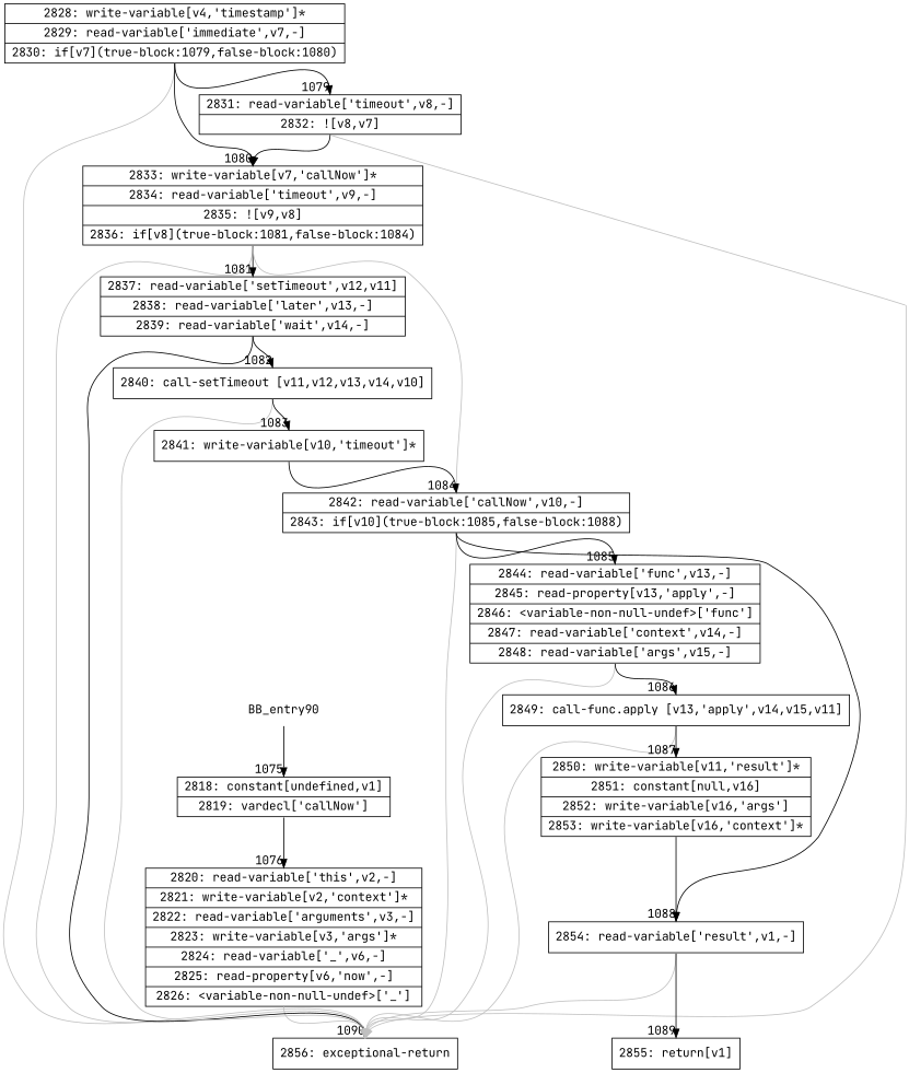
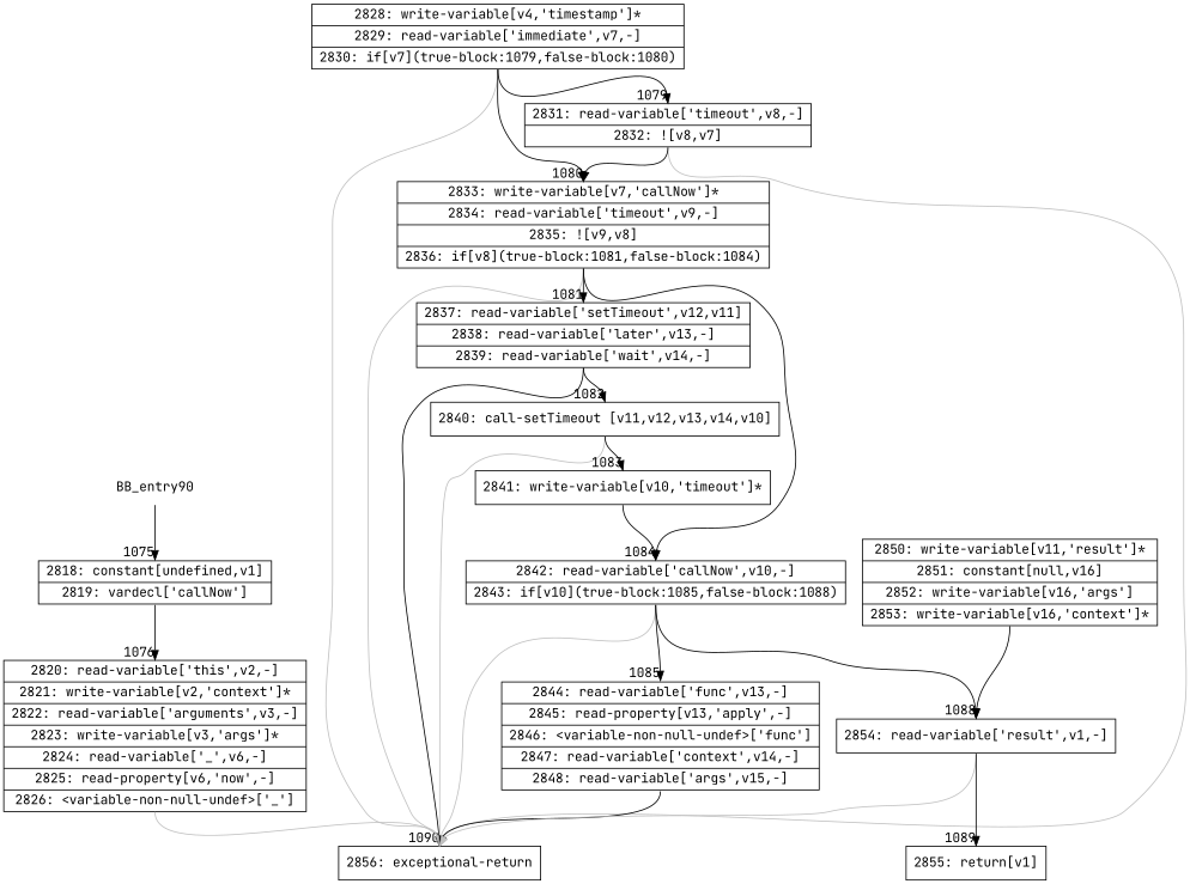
  digraph {
    fontname="JetBrains Mono"
    rankdir=TD
    node [fontname="JetBrains Mono" shape=record]
    edge [fontname="JetBrains Mono" headport=n tailport=s]
    n1 [label=BB_entry90 shape=none]
    n2 [label="{2818: constant[undefined,v1]|2819: vardecl['callNow']}"]
    n3 [label="{2820: read-variable['this',v2,-]|2821: write-variable[v2,'context']*|2822: read-variable['arguments',v3,-]|2823: write-variable[v3,'args']*|2824: read-variable['_',v6,-]|2825: read-property[v6,'now',-]|2826: \<variable-non-null-undef\>['_']}"]
    n4 [label="{2856: exceptional-return}"]
    n5 [label="{2828: write-variable[v4,'timestamp']*|2829: read-variable['immediate',v7,-]|2830: if[v7](true-block:1079,false-block:1080)}"]
    n6 [label="{2833: write-variable[v7,'callNow']*|2834: read-variable['timeout',v9,-]|2835: ![v9,v8]|2836: if[v8](true-block:1081,false-block:1084)}"]
    n7 [label="{2831: read-variable['timeout',v8,-]|2832: ![v8,v7]}"]
    n8 [label="{2837: read-variable['setTimeout',v12,v11]|2838: read-variable['later',v13,-]|2839: read-variable['wait',v14,-]}"]
    n9 [label="{2842: read-variable['callNow',v10,-]|2843: if[v10](true-block:1085,false-block:1088)}"]
    n10 [label="{2840: call-setTimeout [v11,v12,v13,v14,v10]}"]
    n11 [label="{2844: read-variable['func',v13,-]|2845: read-property[v13,'apply',-]|2846: \<variable-non-null-undef\>['func']|2847: read-variable['context',v14,-]|2848: read-variable['args',v15,-]}"]
    n12 [label="{2854: read-variable['result',v1,-]}"]
    n13 [label="{2841: write-variable[v10,'timeout']*}"]
-   n14 [label="{2849: call-func.apply [v13,'apply',v14,v15,v11]}"]
    n15 [label="{2855: return[v1]}"]
    n16 [label="{2850: write-variable[v11,'result']*|2851: constant[null,v16]|2852: write-variable[v16,'args']|2853: write-variable[v16,'context']*}"]
    n1 -> n2 [headlabel="    1075"]
    n2 -> n3 [headlabel="      1076"]
    n3 -> n4 [color=gray headlabel="      1090"]
    n5 -> n4 [color=gray]
    n5 -> n6 [headlabel="      1080"]
    n5 -> n7 [headlabel="      1079"]
    n6 -> n4 [color=gray]
    n6 -> n8 [headlabel="      1081"]
-   n6 -> n9 [headlabel="      1084" color=gray]
+   n6 -> n9 [headlabel="      1084"]
    n7 -> n4 [color=gray]
    n7 -> n6
    n8 -> n4 [color=black]
    n8 -> n10 [headlabel="      1082"]
    n9 -> n4 [color=gray]
    n9 -> n11 [headlabel="      1085"]
    n9 -> n12 [headlabel="      1088"]
    n10 -> n4 [color=gray]
    n10 -> n13 [headlabel="      1083"]
-   n11 -> n4 [color=gray]
-   n11 -> n14 [headlabel="      1086"]
+   n11 -> n4 [color=black]
    n12 -> n4 [color=gray]
    n12 -> n15 [headlabel="      1089"]
    n13 -> n9
-   n14 -> n4 [color=gray]
-   n14 -> n16 [headlabel="      1087"]
    n16 -> n12
  }
